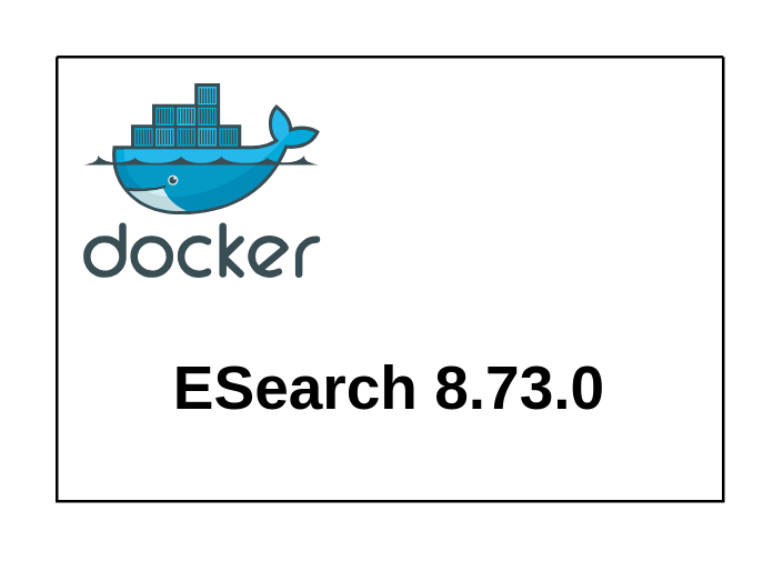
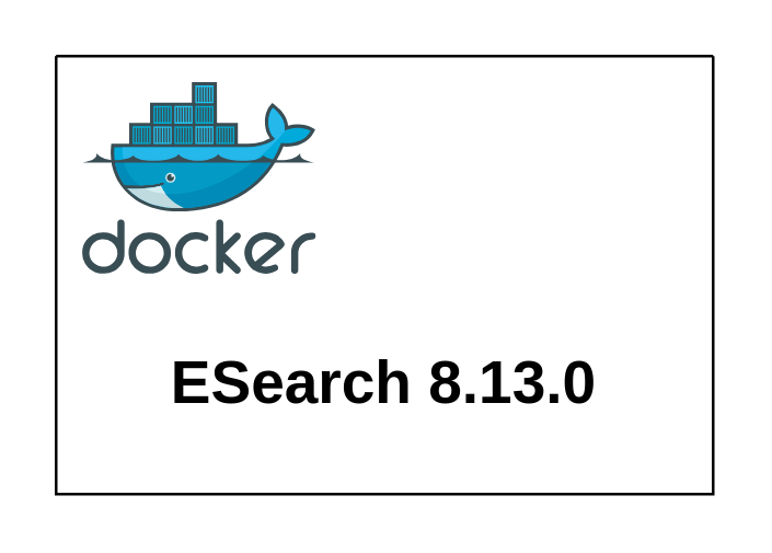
  <mxCell id="0" />
  <mxCell id="1" parent="0" />
  <mxCell id="2" value="" style="swimlane;startSize=0;fillStyle=auto;fillColor=#E6E6E6;" vertex="1" parent="1"><mxGeometry x="20" y="20" width="240" height="160" as="geometry"><mxRectangle x="40" y="160" width="50" height="40" as="alternateBounds" /></mxGeometry></mxCell>
  <mxCell id="3" value="" style="image;sketch=0;aspect=fixed;html=1;points=[];align=center;fontSize=12;image=img/lib/mscae/Docker.svg;" vertex="1" parent="2"><mxGeometry x="10" y="10" width="85.37" height="70" as="geometry" /></mxCell>
- <mxCell id="4" value="&lt;b&gt;&lt;font style=&quot;font-size: 22px;&quot;&gt;ESearch 8.73.0&lt;br&gt;&lt;/font&gt;&lt;/b&gt;" style="text;html=1;align=center;verticalAlign=middle;whiteSpace=wrap;rounded=0;" vertex="1" parent="2"><mxGeometry x="35" y="101.25" width="170" height="37.5" as="geometry" /></mxCell>
+ <mxCell id="4" value="&lt;b&gt;&lt;font style=&quot;font-size: 22px;&quot;&gt;ESearch 8.13.0&lt;br&gt;&lt;/font&gt;&lt;/b&gt;" style="text;html=1;align=center;verticalAlign=middle;whiteSpace=wrap;rounded=0;" vertex="1" parent="2"><mxGeometry x="35" y="101.25" width="170" height="37.5" as="geometry" /></mxCell>
